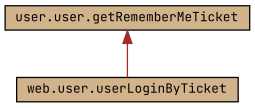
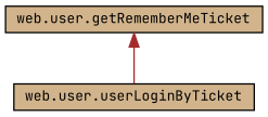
  digraph {
    rankdir=TB
    fontname="JetBrains Mono"
    node [color=black fillcolor=tan fontname="JetBrains Mono" fontsize=10 shape=record style=filled]
-   n1 [fontcolor=black height=0.2 label="user.user.getRememberMeTicket" width=0.4]
+   n1 [fontcolor=black height=0.2 label="web.user.getRememberMeTicket" width=0.4]
    n2 [height=0.2 label="web.user.userLoginByTicket" width=0.4]
    n1 -> n2 [color=brown dir=back fontname="JetBrains Mono" fontsize=10 labelfontname=Helvetica labelfontsize=10 style=solid]
  }
